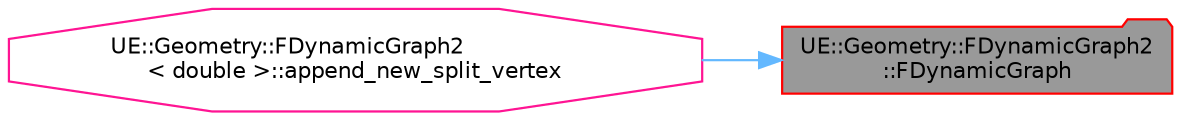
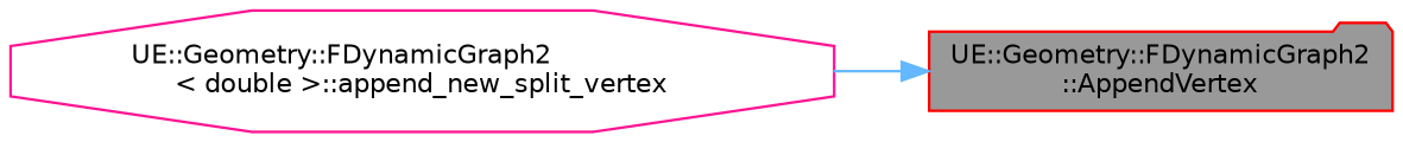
  digraph {
    rankdir=RL
    node [fontname=Helvetica fontsize=10 style=filled]
-   n1 [color=red fillcolor=grey60 fontcolor=black height=0.2 label="UE::Geometry::FDynamicGraph2\l::FDynamicGraph" shape=folder width=0.4]
+   n1 [color=red fillcolor=grey60 fontcolor=black height=0.2 label="UE::Geometry::FDynamicGraph2\l::AppendVertex" shape=folder width=0.4]
    n2 [color=deeppink fillcolor=white height=0.2 label="UE::Geometry::FDynamicGraph2\l\< double \>::append_new_split_vertex" shape=octagon width=0.4]
    n1 -> n2 [color=steelblue1 dir=back fontname=Helvetica fontsize=10 labelfontname=Helvetica labelfontsize=10 style=solid]
  }
